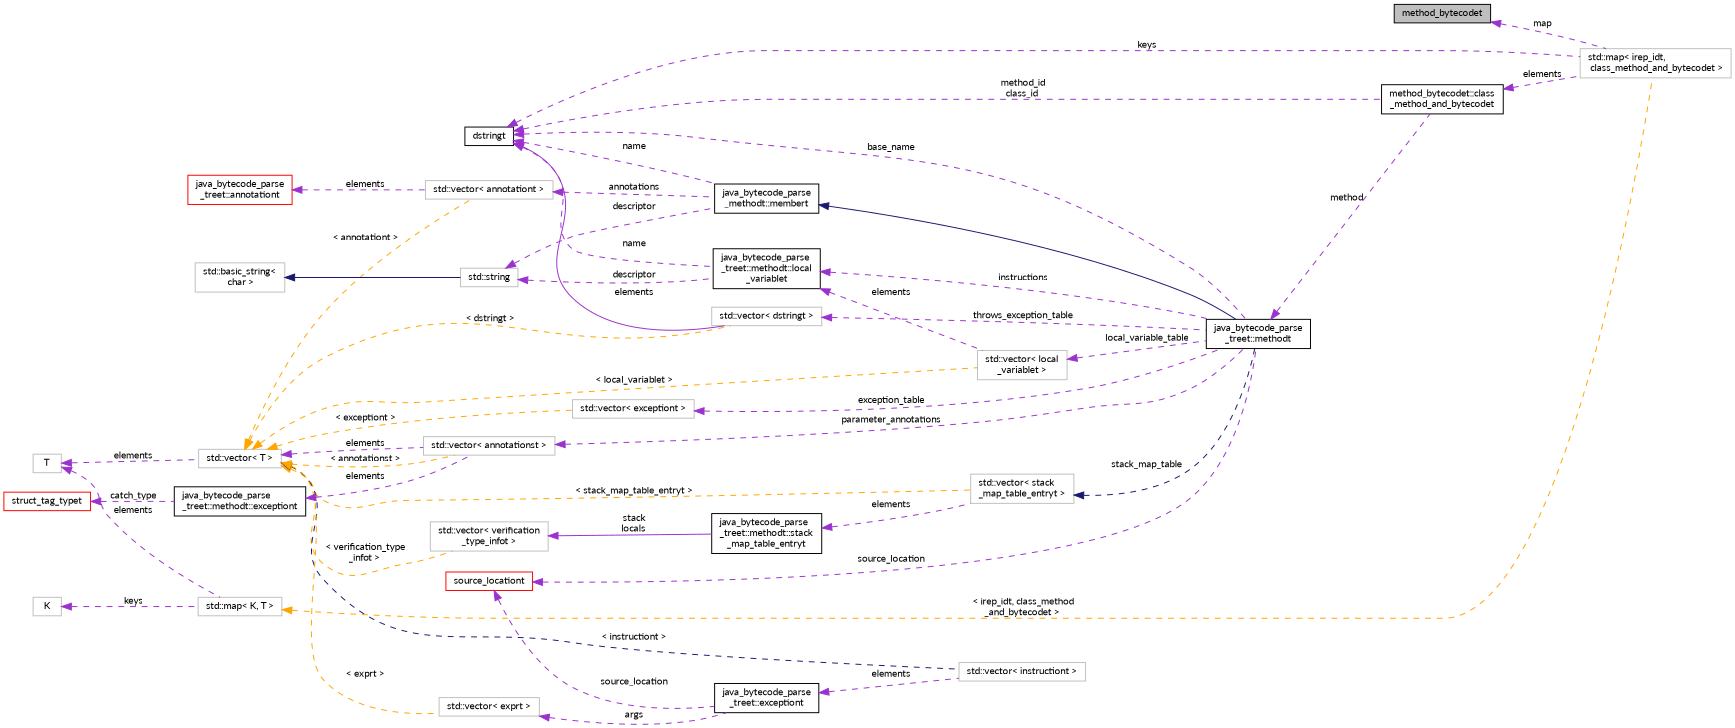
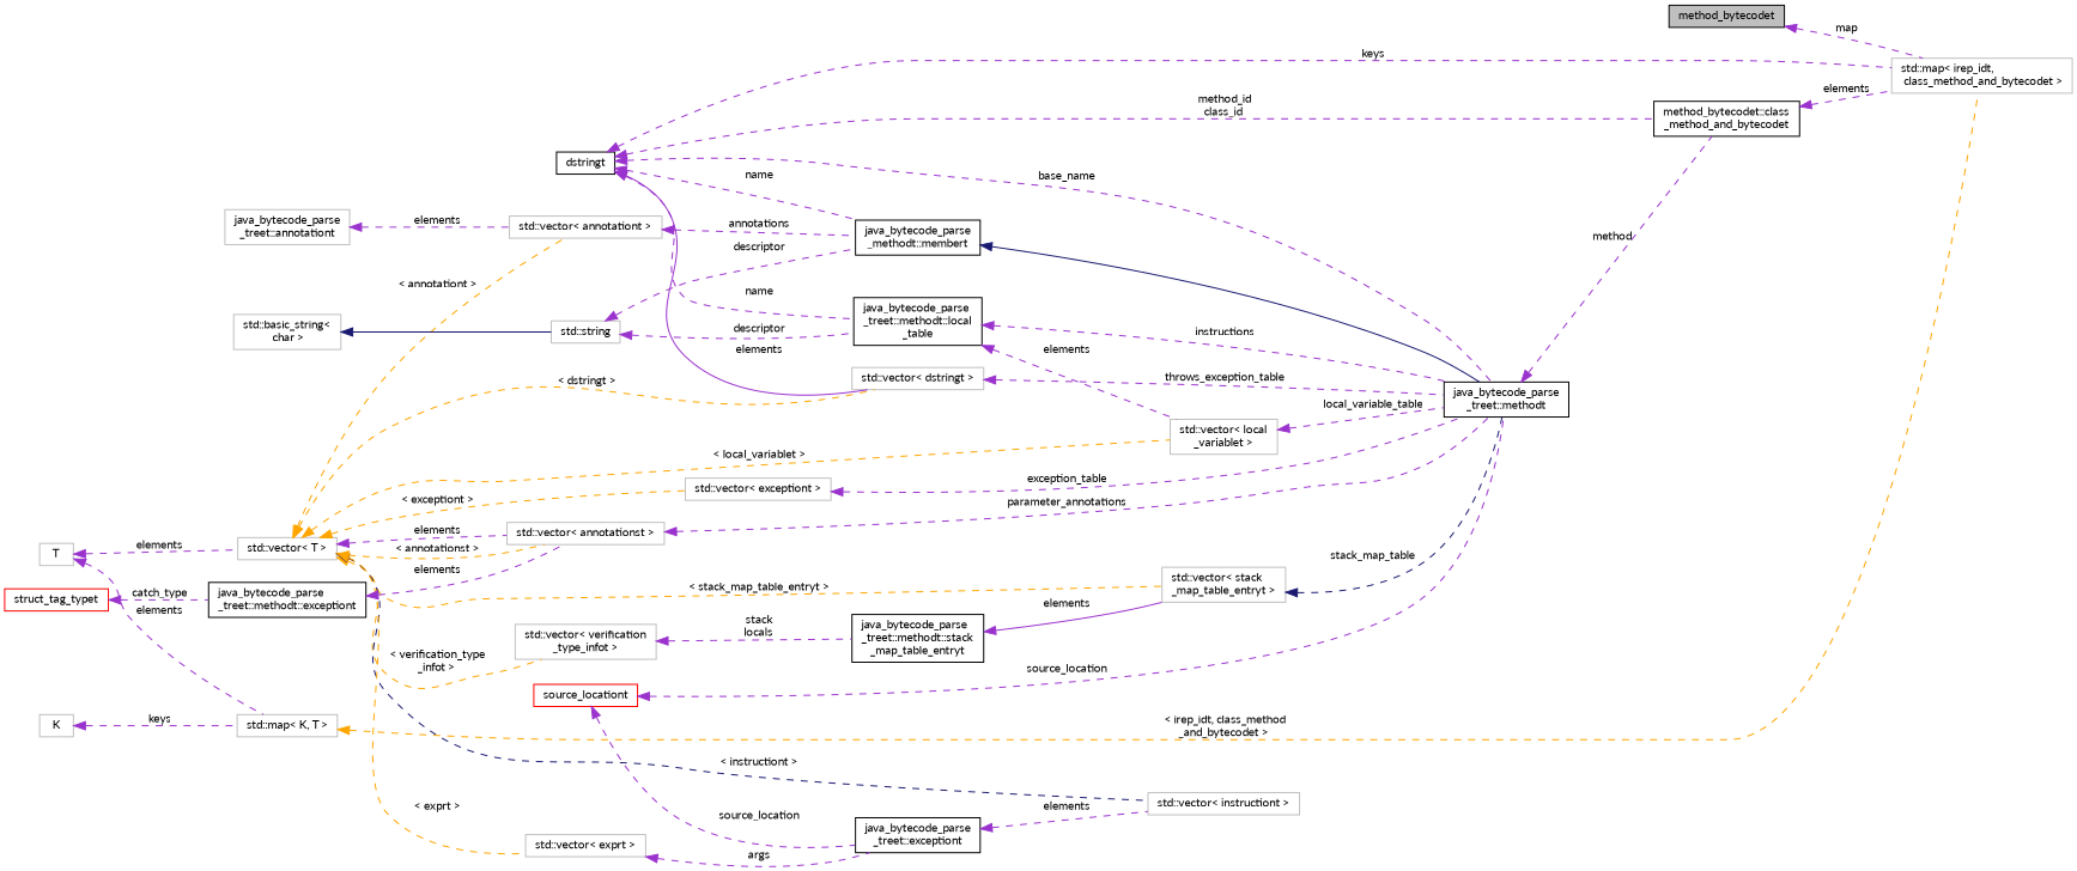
  digraph {
    fontname=Lato
    rankdir=LR
    node [color=grey75 fontname=Lato fontsize=10 shape=record]
    edge [color=darkorchid3 dir=back fontname=Lato fontsize=10 labelfontname=Helvetica labelfontsize=10 style=dashed]
    n1 [color=black fillcolor=grey75 fontcolor=black height=0.2 label=method_bytecodet style=filled width=0.4]
    n2 [height=0.2 label="std::map\< irep_idt,\l class_method_and_bytecodet \>" width=0.4]
    n3 [color=black height=0.2 label=dstringt width=0.4]
    n4 [color=black height=0.2 label="method_bytecodet::class\l_method_and_bytecodet" width=0.4]
    n5 [color=black height=0.2 label="java_bytecode_parse\l_treet::methodt" width=0.4]
    n6 [color=black height=0.2 label="java_bytecode_parse\l_methodt::membert" width=0.4]
-   n7 [color=black height=0.2 label="java_bytecode_parse\l_treet::methodt::local\l_variablet" width=0.4]
+   n7 [color=black height=0.2 label="java_bytecode_parse\l_treet::methodt::local\l_table" width=0.4]
    n8 [height=0.2 label="std::vector\< dstringt \>" width=0.4]
    n9 [height=0.2 label="std::vector\< local\l_variablet \>" width=0.4]
    n10 [height=0.2 label="std::vector\< annotationt \>" width=0.4]
-   n11 [color=red height=0.2 label="java_bytecode_parse\l_treet::annotationt" width=0.4]
+   n11 [height=0.2 label="java_bytecode_parse\l_treet::annotationt" width=0.4]
    n12 [height=0.2 label="std::vector\< T \>" width=0.4]
    n13 [height=0.2 label="std::vector\< exceptiont \>" width=0.4]
    n14 [height=0.2 label="std::vector\< annotationst \>" width=0.4]
    n15 [height=0.2 label="std::vector\< stack\l_map_table_entryt \>" width=0.4]
    n16 [height=0.2 label="std::vector\< verification\l_type_infot \>" width=0.4]
    n17 [height=0.2 label="std::vector\< instructiont \>" width=0.4]
    n18 [height=0.2 label="std::vector\< exprt \>" width=0.4]
    n19 [color=black height=0.2 label="java_bytecode_parse\l_treet::methodt::stack\l_map_table_entryt" width=0.4]
    n20 [color=black height=0.2 label="java_bytecode_parse\l_treet::exceptiont" width=0.4]
    n21 [height=0.2 label=T width=0.4]
    n22 [height=0.2 label="std::map\< K, T \>" width=0.4]
    n23 [height=0.2 label="std::string" width=0.4]
    n24 [height=0.2 label="std::basic_string\<\l char \>" width=0.4]
    n25 [color=black height=0.2 label="java_bytecode_parse\l_treet::methodt::exceptiont" width=0.4]
    n26 [color=red height=0.2 label=struct_tag_typet width=0.4]
    n27 [color=red height=0.2 label=source_locationt width=0.4]
    n28 [height=0.2 label=K width=0.4]
    n1 -> n2 [label=" map"]
    n3 -> n2 [label=" keys"]
    n3 -> n4 [label=" method_id\nclass_id"]
    n3 -> n5 [label=" base_name"]
    n3 -> n6 [label=" name"]
    n3 -> n7 [label=" name"]
    n3 -> n8 [label=" elements" style=solid]
    n4 -> n2 [label=" elements"]
    n5 -> n4 [label=" method"]
    n6 -> n5 [color=midnightblue style=solid]
    n7 -> n5 [label=" instructions"]
    n7 -> n9 [label=" elements"]
    n8 -> n5 [label=" throws_exception_table"]
    n9 -> n5 [label=" local_variable_table"]
    n10 -> n6 [label=" annotations"]
    n11 -> n10 [label=" elements"]
    n12 -> n8 [color=orange label=" \< dstringt \>"]
    n12 -> n9 [color=orange label=" \< local_variablet \>"]
    n12 -> n10 [color=orange label=" \< annotationt \>"]
    n12 -> n13 [color=orange label=" \< exceptiont \>"]
    n12 -> n14 [label=" elements"]
    n12 -> n14 [color=orange label=" \< annotationst \>"]
    n12 -> n15 [color=orange label=" \< stack_map_table_entryt \>"]
    n12 -> n16 [color=orange label=" \< verification_type\l_infot \>"]
    n12 -> n17 [color=midnightblue label=" \< instructiont \>"]
    n12 -> n18 [color=orange label=" \< exprt \>"]
    n13 -> n5 [label=" exception_table"]
    n14 -> n5 [label=" parameter_annotations"]
    n15 -> n5 [color=midnightblue label=" stack_map_table"]
-   n16 -> n19 [label=" stack\nlocals" style=solid]
+   n16 -> n19 [label=" stack\nlocals"]
    n18 -> n20 [label=" args"]
-   n19 -> n15 [label=" elements"]
+   n19 -> n15 [label=" elements" style=solid]
    n20 -> n17 [label=" elements"]
    n21 -> n12 [label=" elements"]
    n21 -> n22 [label=" elements"]
    n22 -> n2 [color=orange label=" \< irep_idt, class_method\l_and_bytecodet \>"]
    n23 -> n6 [label=" descriptor"]
    n23 -> n7 [label=" descriptor"]
    n24 -> n23 [color=midnightblue style=solid]
    n25 -> n14 [label=" elements"]
    n26 -> n25 [label=" catch_type"]
    n27 -> n5 [label=" source_location"]
    n27 -> n20 [label=" source_location"]
    n28 -> n22 [label=" keys"]
  }
